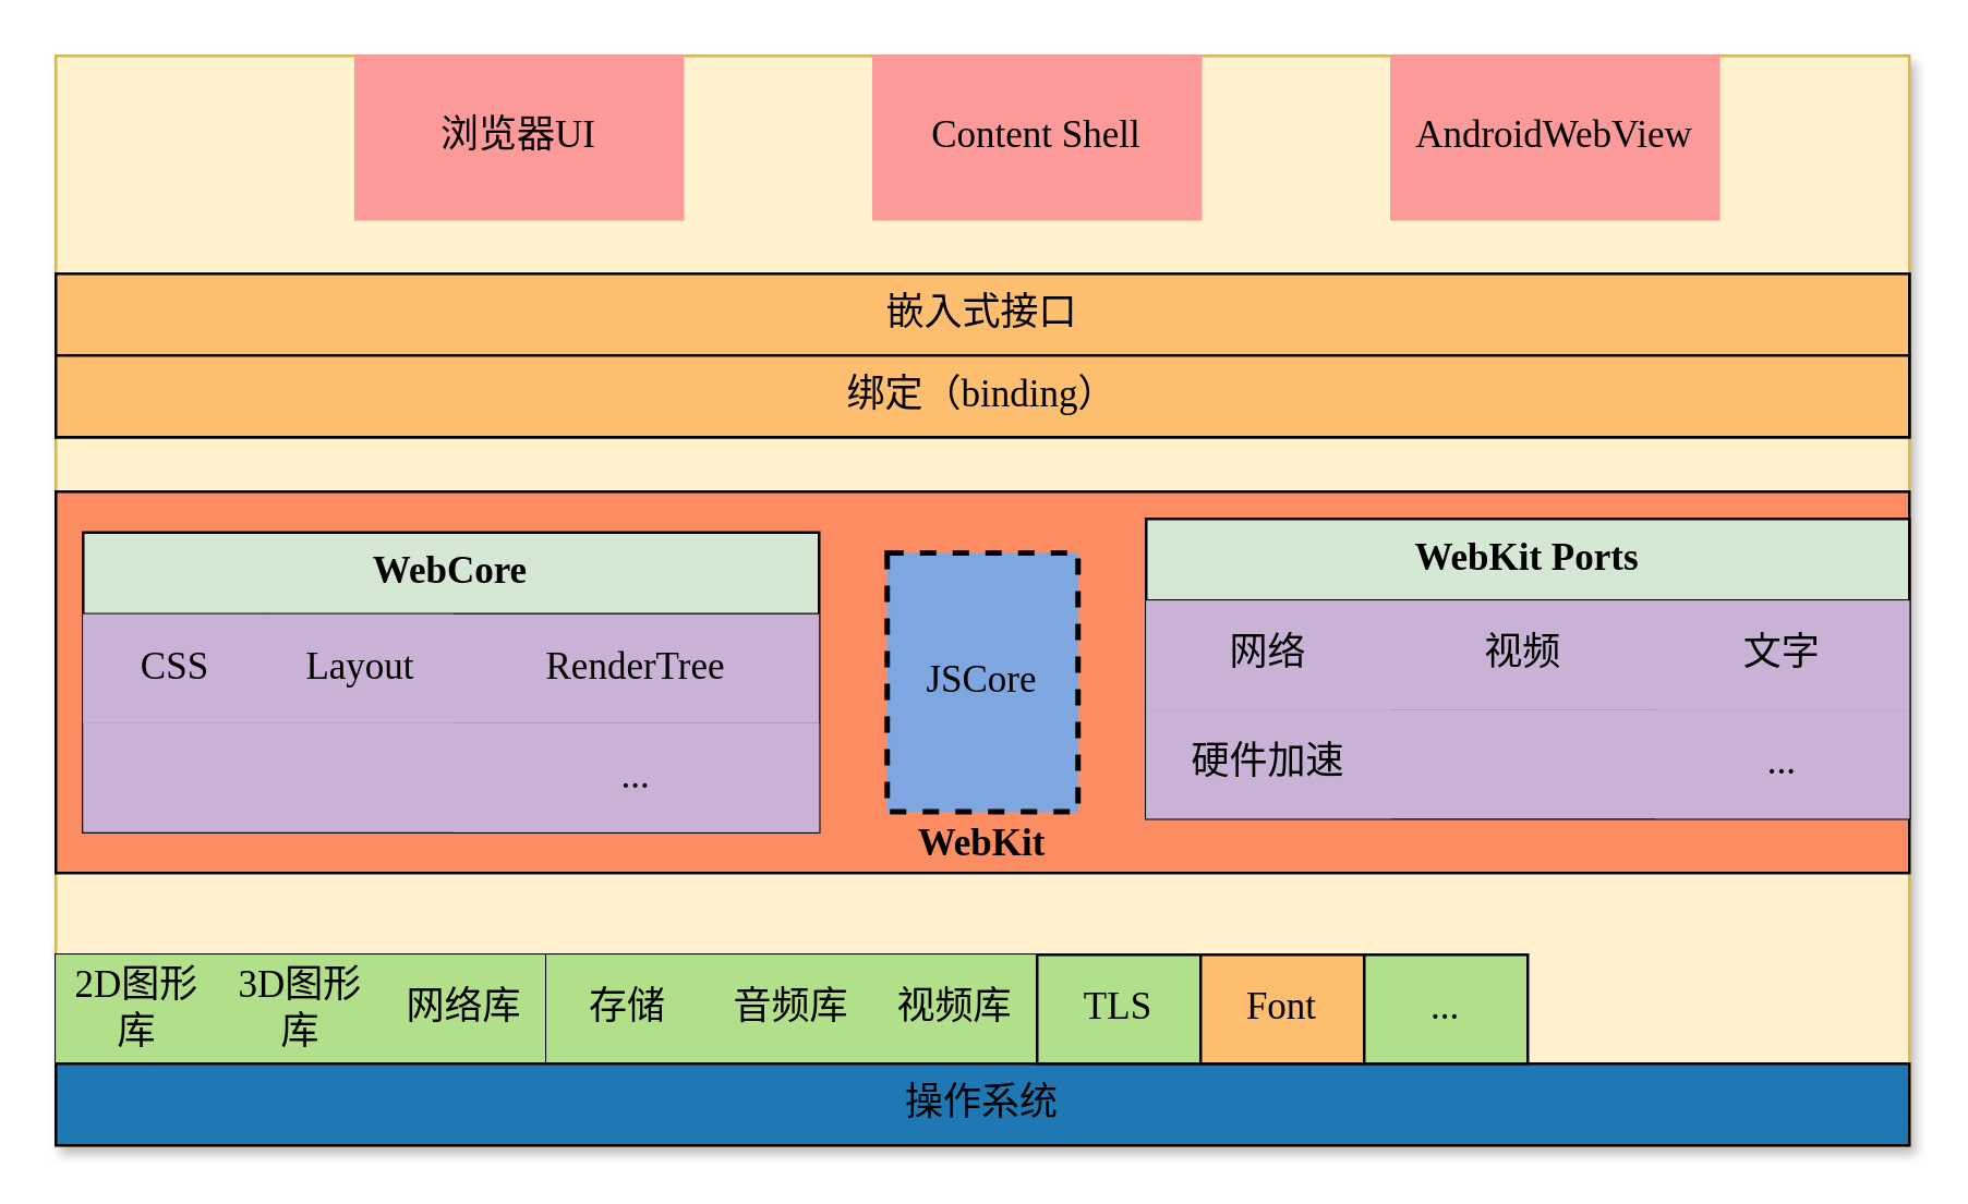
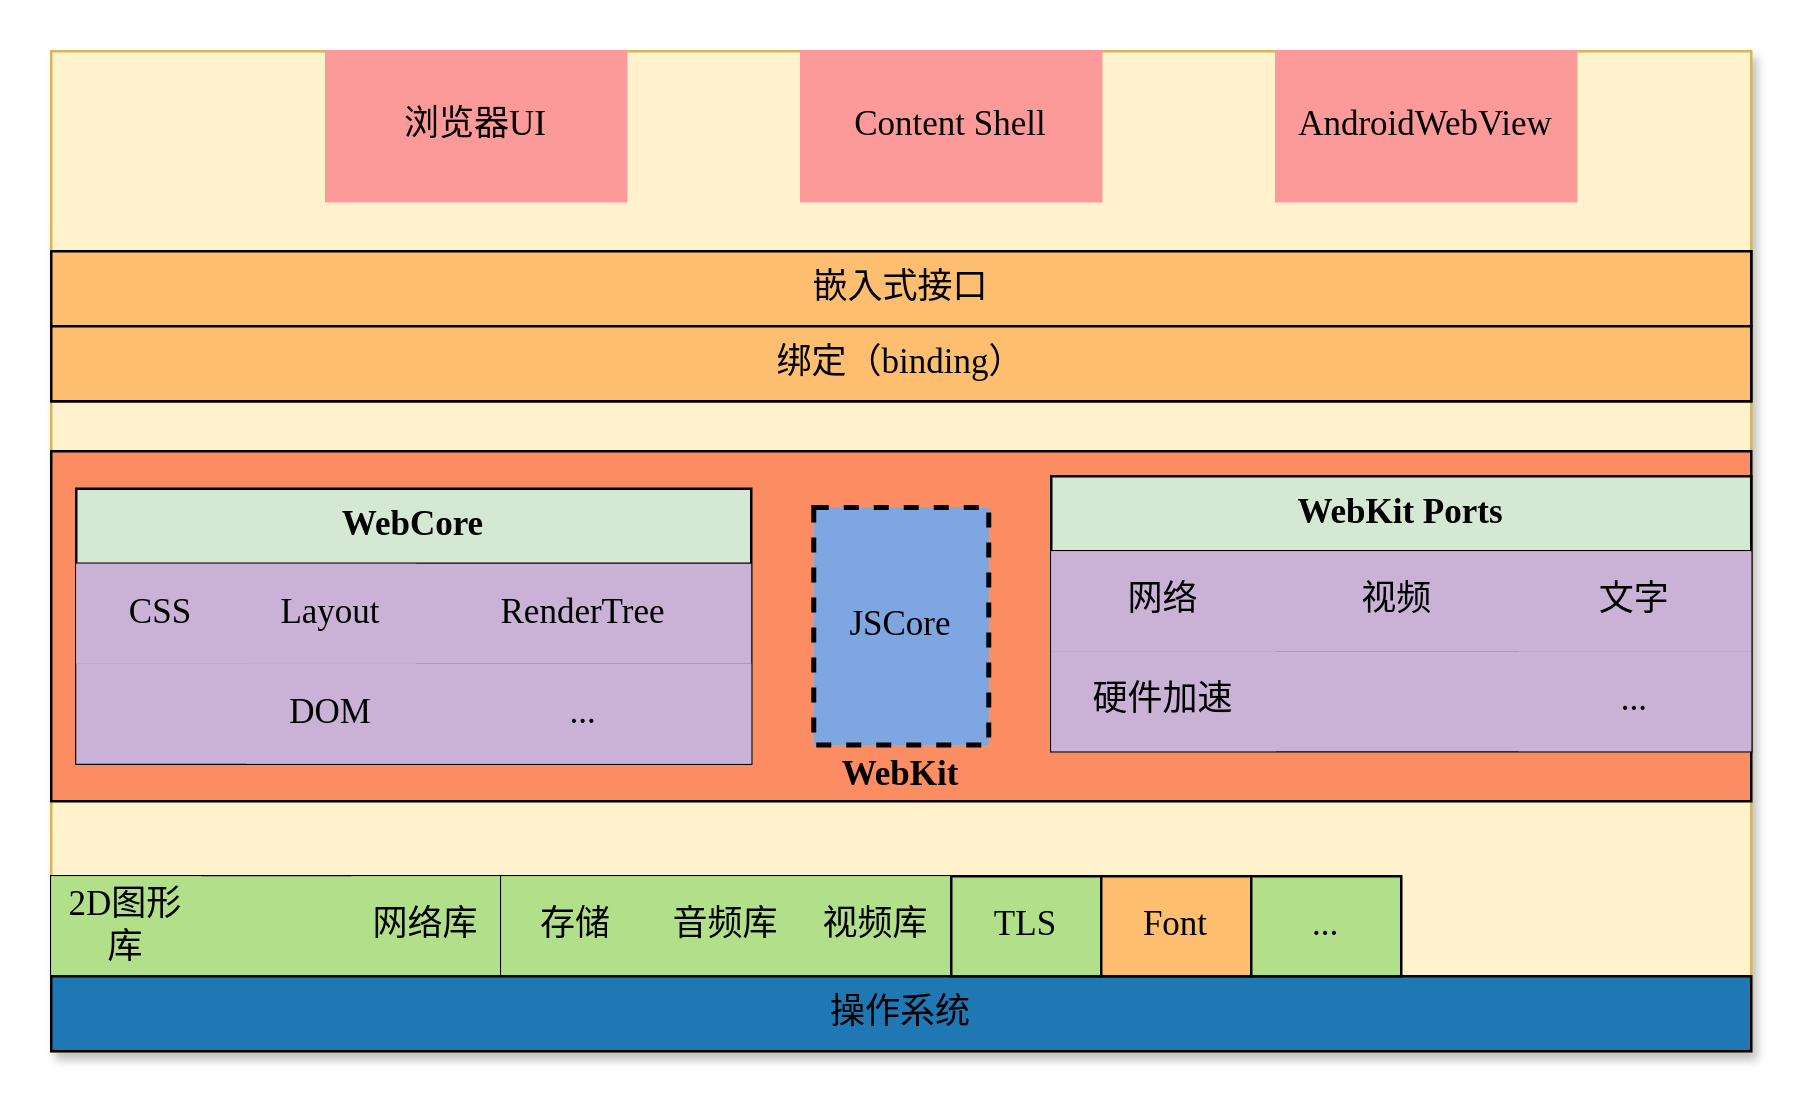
  <mxCell id="0" />
  <mxCell id="1" parent="0" />
  <mxCell id="2" value="" style="rounded=0;whiteSpace=wrap;html=1;shadow=1;sketch=0;glass=0;fontSize=14;fontFamily=ZCOOL KuaiLe;fontSource=https%3A%2F%2Ffonts.googleapis.com%2Fcss%3Ffamily%3DZCOOL%2BKuaiLe;fillColor=#fff2cc;strokeColor=#d6b656;" vertex="1" parent="1"><mxGeometry x="20" y="20" width="680" height="400" as="geometry" /></mxCell>
  <mxCell id="3" value="" style="rounded=0;whiteSpace=wrap;html=1;shadow=0;glass=0;sketch=0;fontSize=14;fontFamily=ZCOOL KuaiLe;fontSource=https%3A%2F%2Ffonts.googleapis.com%2Fcss%3Ffamily%3DZCOOL%2BKuaiLe;fillColor=#FC8D62;" vertex="1" parent="1"><mxGeometry x="20" y="180" width="680" height="140" as="geometry" /></mxCell>
  <mxCell id="4" value="" style="rounded=0;whiteSpace=wrap;html=1;shadow=0;glass=0;sketch=0;fontSize=14;fontFamily=ZCOOL KuaiLe;fontSource=https%3A%2F%2Ffonts.googleapis.com%2Fcss%3Ffamily%3DZCOOL%2BKuaiLe;" vertex="1" parent="1"><mxGeometry x="20" y="100" width="680" height="60" as="geometry" /></mxCell>
  <mxCell id="5" value="WebKit Ports" style="shape=table;html=1;whiteSpace=wrap;startSize=30;container=1;collapsible=0;childLayout=tableLayout;fontStyle=1;align=center;rounded=0;shadow=0;glass=0;sketch=0;fontSize=14;fontFamily=Comic Sans MS;fillColor=#D5E8D4;" vertex="1" parent="1"><mxGeometry x="420" y="190" width="280" height="110" as="geometry" /></mxCell>
  <mxCell id="6" value="" style="shape=partialRectangle;html=1;whiteSpace=wrap;collapsible=0;dropTarget=0;pointerEvents=0;top=0;left=0;bottom=0;right=0;points=[[0,0.5],[1,0.5]];portConstraint=eastwest;fontSize=14;fontFamily=ZCOOL KuaiLe;fontSource=https%3A%2F%2Ffonts.googleapis.com%2Fcss%3Ffamily%3DZCOOL%2BKuaiLe;fillColor=#CAB2D6;" vertex="1" parent="5"><mxGeometry y="30" width="280" height="40" as="geometry" /></mxCell>
  <mxCell id="7" value="网络" style="shape=partialRectangle;html=1;whiteSpace=wrap;connectable=0;top=0;left=0;bottom=0;right=0;overflow=hidden;fontSize=14;fontFamily=ZCOOL KuaiLe;fontSource=https%3A%2F%2Ffonts.googleapis.com%2Fcss%3Ffamily%3DZCOOL%2BKuaiLe;fillColor=#CAB2D6;" vertex="1" parent="6"><mxGeometry width="90" height="40" as="geometry" /></mxCell>
  <mxCell id="8" value="视频" style="shape=partialRectangle;html=1;whiteSpace=wrap;connectable=0;top=0;left=0;bottom=0;right=0;overflow=hidden;fontSize=14;fontFamily=ZCOOL KuaiLe;fontSource=https%3A%2F%2Ffonts.googleapis.com%2Fcss%3Ffamily%3DZCOOL%2BKuaiLe;fillColor=#CAB2D6;" vertex="1" parent="6"><mxGeometry x="90" width="97" height="40" as="geometry" /></mxCell>
  <mxCell id="9" value="文字" style="shape=partialRectangle;html=1;whiteSpace=wrap;connectable=0;top=0;left=0;bottom=0;right=0;overflow=hidden;fontSize=14;fontFamily=ZCOOL KuaiLe;fontSource=https%3A%2F%2Ffonts.googleapis.com%2Fcss%3Ffamily%3DZCOOL%2BKuaiLe;fillColor=#CAB2D6;" vertex="1" parent="6"><mxGeometry x="187" width="93" height="40" as="geometry" /></mxCell>
  <mxCell id="10" value="" style="shape=partialRectangle;html=1;whiteSpace=wrap;collapsible=0;dropTarget=0;pointerEvents=0;top=0;left=0;bottom=0;right=0;points=[[0,0.5],[1,0.5]];portConstraint=eastwest;fontSize=14;fontFamily=ZCOOL KuaiLe;fontSource=https%3A%2F%2Ffonts.googleapis.com%2Fcss%3Ffamily%3DZCOOL%2BKuaiLe;fillColor=#CAB2D6;" vertex="1" parent="5"><mxGeometry y="70" width="280" height="40" as="geometry" /></mxCell>
  <mxCell id="11" value="硬件加速" style="shape=partialRectangle;html=1;whiteSpace=wrap;connectable=0;top=0;left=0;bottom=0;right=0;overflow=hidden;fontSize=14;fontFamily=ZCOOL KuaiLe;fontSource=https%3A%2F%2Ffonts.googleapis.com%2Fcss%3Ffamily%3DZCOOL%2BKuaiLe;fillColor=#CAB2D6;" vertex="1" parent="10"><mxGeometry width="90" height="40" as="geometry" /></mxCell>
  <mxCell id="12" value="..." style="shape=partialRectangle;html=1;whiteSpace=wrap;connectable=0;top=0;left=0;bottom=0;right=0;overflow=hidden;fontSize=14;fontFamily=ZCOOL KuaiLe;fontSource=https%3A%2F%2Ffonts.googleapis.com%2Fcss%3Ffamily%3DZCOOL%2BKuaiLe;fillColor=#CAB2D6;" vertex="1" parent="10"><mxGeometry x="187" width="93" height="40" as="geometry" /></mxCell>
  <mxCell id="13" value="" style="shape=table;html=1;whiteSpace=wrap;startSize=0;container=1;collapsible=0;childLayout=tableLayout;rounded=0;shadow=0;glass=0;sketch=0;fontSize=14;fontFamily=ZCOOL KuaiLe;fontSource=https%3A%2F%2Ffonts.googleapis.com%2Fcss%3Ffamily%3DZCOOL%2BKuaiLe;fillColor=#b2df8a;" vertex="1" parent="1"><mxGeometry x="20" y="350" width="180" height="40" as="geometry" /></mxCell>
  <mxCell id="14" value="" style="shape=partialRectangle;html=1;whiteSpace=wrap;collapsible=0;dropTarget=0;pointerEvents=0;top=0;left=0;bottom=0;right=0;points=[[0,0.5],[1,0.5]];portConstraint=eastwest;fontSize=14;fontFamily=ZCOOL KuaiLe;fontSource=https%3A%2F%2Ffonts.googleapis.com%2Fcss%3Ffamily%3DZCOOL%2BKuaiLe;fillColor=#b2df8a;" vertex="1" parent="13"><mxGeometry width="180" height="40" as="geometry" /></mxCell>
  <mxCell id="15" value="2D图形库" style="shape=partialRectangle;html=1;whiteSpace=wrap;connectable=0;top=0;left=0;bottom=0;right=0;overflow=hidden;fontSize=14;fontFamily=ZCOOL KuaiLe;fontSource=https%3A%2F%2Ffonts.googleapis.com%2Fcss%3Ffamily%3DZCOOL%2BKuaiLe;fillColor=#b2df8a;" vertex="1" parent="14"><mxGeometry width="60" height="40" as="geometry" /></mxCell>
- <mxCell id="16" value="3D图形库" style="shape=partialRectangle;html=1;whiteSpace=wrap;connectable=0;top=0;left=0;bottom=0;right=0;overflow=hidden;fontSize=14;fontFamily=ZCOOL KuaiLe;fontSource=https%3A%2F%2Ffonts.googleapis.com%2Fcss%3Ffamily%3DZCOOL%2BKuaiLe;fillColor=#b2df8a;" vertex="1" parent="14"><mxGeometry x="60" width="60" height="40" as="geometry" /></mxCell>
  <mxCell id="17" value="网络库" style="shape=partialRectangle;html=1;whiteSpace=wrap;connectable=0;top=0;left=0;bottom=0;right=0;overflow=hidden;fontSize=14;fontFamily=ZCOOL KuaiLe;fontSource=https%3A%2F%2Ffonts.googleapis.com%2Fcss%3Ffamily%3DZCOOL%2BKuaiLe;fillColor=#b2df8a;" vertex="1" parent="14"><mxGeometry x="120" width="60" height="40" as="geometry" /></mxCell>
  <mxCell id="18" value="" style="shape=table;html=1;whiteSpace=wrap;startSize=0;container=1;collapsible=0;childLayout=tableLayout;rounded=0;shadow=0;glass=0;sketch=0;fontSize=14;fontFamily=ZCOOL KuaiLe;fontSource=https%3A%2F%2Ffonts.googleapis.com%2Fcss%3Ffamily%3DZCOOL%2BKuaiLe;fillColor=#b2df8a;" vertex="1" parent="1"><mxGeometry x="200" y="350" width="180" height="40" as="geometry" /></mxCell>
  <mxCell id="19" value="" style="shape=partialRectangle;html=1;whiteSpace=wrap;collapsible=0;dropTarget=0;pointerEvents=0;top=0;left=0;bottom=0;right=0;points=[[0,0.5],[1,0.5]];portConstraint=eastwest;fontSize=14;fontFamily=ZCOOL KuaiLe;fontSource=https%3A%2F%2Ffonts.googleapis.com%2Fcss%3Ffamily%3DZCOOL%2BKuaiLe;fillColor=#b2df8a;" vertex="1" parent="18"><mxGeometry width="180" height="40" as="geometry" /></mxCell>
  <mxCell id="20" value="存储" style="shape=partialRectangle;html=1;whiteSpace=wrap;connectable=0;top=0;left=0;bottom=0;right=0;overflow=hidden;fontSize=14;fontFamily=ZCOOL KuaiLe;fontSource=https%3A%2F%2Ffonts.googleapis.com%2Fcss%3Ffamily%3DZCOOL%2BKuaiLe;fillColor=#b2df8a;" vertex="1" parent="19"><mxGeometry width="60" height="40" as="geometry" /></mxCell>
  <mxCell id="21" value="音频库" style="shape=partialRectangle;html=1;whiteSpace=wrap;connectable=0;top=0;left=0;bottom=0;right=0;overflow=hidden;fontSize=14;fontFamily=ZCOOL KuaiLe;fontSource=https%3A%2F%2Ffonts.googleapis.com%2Fcss%3Ffamily%3DZCOOL%2BKuaiLe;fillColor=#b2df8a;" vertex="1" parent="19"><mxGeometry x="60" width="60" height="40" as="geometry" /></mxCell>
  <mxCell id="22" value="视频库" style="shape=partialRectangle;html=1;whiteSpace=wrap;connectable=0;top=0;left=0;bottom=0;right=0;overflow=hidden;fontSize=14;fontFamily=ZCOOL KuaiLe;fontSource=https%3A%2F%2Ffonts.googleapis.com%2Fcss%3Ffamily%3DZCOOL%2BKuaiLe;fillColor=#b2df8a;" vertex="1" parent="19"><mxGeometry x="120" width="60" height="40" as="geometry" /></mxCell>
  <mxCell id="23" value="操作系统" style="rounded=0;whiteSpace=wrap;html=1;shadow=0;glass=0;sketch=0;fontSize=14;fontFamily=ZCOOL KuaiLe;fontSource=https%3A%2F%2Ffonts.googleapis.com%2Fcss%3Ffamily%3DZCOOL%2BKuaiLe;fillColor=#1f78b4;" vertex="1" parent="1"><mxGeometry x="20" y="390" width="680" height="30" as="geometry" /></mxCell>
  <mxCell id="24" value="JSCore" style="rounded=0;whiteSpace=wrap;html=1;shadow=0;glass=0;sketch=0;fontSize=14;fontFamily=Comic Sans MS;dashed=1;fillColor=#7EA6E0;strokeWidth=2;" vertex="1" parent="1"><mxGeometry x="325" y="202.5" width="70" height="95" as="geometry" /></mxCell>
  <mxCell id="25" value="WebCore" style="shape=table;html=1;whiteSpace=wrap;startSize=30;container=1;collapsible=0;childLayout=tableLayout;fontStyle=1;align=center;rounded=0;shadow=0;glass=0;sketch=0;fontSize=14;fontFamily=Comic Sans MS;fillColor=#D5E8D4;" vertex="1" parent="1"><mxGeometry x="30" y="195" width="270" height="110" as="geometry" /></mxCell>
  <mxCell id="26" value="" style="shape=partialRectangle;html=1;whiteSpace=wrap;collapsible=0;dropTarget=0;pointerEvents=0;top=0;left=0;bottom=0;right=0;points=[[0,0.5],[1,0.5]];portConstraint=eastwest;fontSize=14;fontFamily=Comic Sans MS;fillColor=#cab2d6;" vertex="1" parent="25"><mxGeometry y="30" width="270" height="40" as="geometry" /></mxCell>
  <mxCell id="27" value="CSS" style="shape=partialRectangle;html=1;whiteSpace=wrap;connectable=0;top=0;left=0;bottom=0;right=0;overflow=hidden;fontSize=14;fontFamily=Comic Sans MS;fillColor=#cab2d6;" vertex="1" parent="26"><mxGeometry width="68" height="40" as="geometry" /></mxCell>
  <mxCell id="28" value="Layout" style="shape=partialRectangle;html=1;whiteSpace=wrap;connectable=0;top=0;left=0;bottom=0;right=0;overflow=hidden;fontSize=14;fontFamily=Comic Sans MS;fillColor=#cab2d6;" vertex="1" parent="26"><mxGeometry x="68" width="68" height="40" as="geometry" /></mxCell>
  <mxCell id="29" value="RenderTree" style="shape=partialRectangle;html=1;whiteSpace=wrap;connectable=0;top=0;left=0;bottom=0;right=0;overflow=hidden;fontSize=14;fontFamily=Comic Sans MS;opacity=0;fillColor=#cab2d6;" vertex="1" parent="26"><mxGeometry x="136" width="134" height="40" as="geometry" /></mxCell>
  <mxCell id="30" value="" style="shape=partialRectangle;html=1;whiteSpace=wrap;collapsible=0;dropTarget=0;pointerEvents=0;top=0;left=0;bottom=0;right=0;points=[[0,0.5],[1,0.5]];portConstraint=eastwest;fontSize=14;fontFamily=Comic Sans MS;fillColor=#cab2d6;" vertex="1" parent="25"><mxGeometry y="70" width="270" height="40" as="geometry" /></mxCell>
+ <mxCell id="31" value="DOM" style="shape=partialRectangle;html=1;whiteSpace=wrap;connectable=0;top=0;left=0;bottom=0;right=0;overflow=hidden;fontSize=14;fontFamily=Comic Sans MS;fillColor=#cab2d6;" vertex="1" parent="30"><mxGeometry x="68" width="68" height="40" as="geometry" /></mxCell>
  <mxCell id="32" value="..." style="shape=partialRectangle;html=1;whiteSpace=wrap;connectable=0;top=0;left=0;bottom=0;right=0;overflow=hidden;fontSize=14;fontFamily=Comic Sans MS;fillColor=#cab2d6;" vertex="1" parent="30"><mxGeometry x="136" width="134" height="40" as="geometry" /></mxCell>
  <mxCell id="33" value="嵌入式接口" style="rounded=0;whiteSpace=wrap;html=1;shadow=0;glass=0;sketch=0;fontSize=14;fontFamily=ZCOOL KuaiLe;fontSource=https%3A%2F%2Ffonts.googleapis.com%2Fcss%3Ffamily%3DZCOOL%2BKuaiLe;fillColor=#fdbf6f;" vertex="1" parent="1"><mxGeometry x="20" y="100" width="680" height="30" as="geometry" /></mxCell>
  <mxCell id="34" value="绑定（&lt;font face=&quot;Comic Sans MS&quot;&gt;binding&lt;/font&gt;）" style="rounded=0;whiteSpace=wrap;html=1;shadow=0;glass=0;sketch=0;fontSize=14;fontFamily=ZCOOL KuaiLe;fontSource=https%3A%2F%2Ffonts.googleapis.com%2Fcss%3Ffamily%3DZCOOL%2BKuaiLe;fillColor=#fdbf6f;" vertex="1" parent="1"><mxGeometry x="20" y="130" width="680" height="30" as="geometry" /></mxCell>
  <mxCell id="35" value="TLS" style="rounded=0;whiteSpace=wrap;html=1;shadow=0;glass=0;sketch=0;fontSize=14;fontFamily=Comic Sans MS;fillColor=#b2df8a;" vertex="1" parent="1"><mxGeometry x="380" y="350" width="60" height="40" as="geometry" /></mxCell>
  <mxCell id="36" value="Font" style="rounded=0;whiteSpace=wrap;html=1;shadow=0;glass=0;sketch=0;fontSize=14;fontFamily=Comic Sans MS;fillColor=#fdbf6f;" vertex="1" parent="1"><mxGeometry x="440" y="350" width="60" height="40" as="geometry" /></mxCell>
  <mxCell id="37" value="..." style="rounded=0;whiteSpace=wrap;html=1;shadow=0;glass=0;sketch=0;fontSize=14;fontFamily=ZCOOL KuaiLe;fontSource=https%3A%2F%2Ffonts.googleapis.com%2Fcss%3Ffamily%3DZCOOL%2BKuaiLe;fillColor=#b2df8a;" vertex="1" parent="1"><mxGeometry x="500" y="350" width="60" height="40" as="geometry" /></mxCell>
  <mxCell id="38" value="浏览器&lt;font face=&quot;Comic Sans MS&quot;&gt;UI&lt;/font&gt;" style="rounded=0;whiteSpace=wrap;html=1;shadow=0;glass=0;sketch=0;fontSize=14;fontFamily=ZCOOL KuaiLe;fontSource=https%3A%2F%2Ffonts.googleapis.com%2Fcss%3Ffamily%3DZCOOL%2BKuaiLe;strokeColor=#fb9a99;fillColor=#fb9a99;" vertex="1" parent="1"><mxGeometry x="130" y="20" width="120" height="60" as="geometry" /></mxCell>
  <mxCell id="39" value="AndroidWebView" style="rounded=0;whiteSpace=wrap;html=1;shadow=0;glass=0;sketch=0;fontSize=14;fontFamily=Comic Sans MS;strokeColor=#fb9a99;fillColor=#fb9a99;" vertex="1" parent="1"><mxGeometry x="510" y="20" width="120" height="60" as="geometry" /></mxCell>
  <mxCell id="40" value="Content Shell" style="rounded=0;whiteSpace=wrap;html=1;shadow=0;glass=0;sketch=0;fontSize=14;fontFamily=Comic Sans MS;strokeColor=#fb9a99;fillColor=#fb9a99;" vertex="1" parent="1"><mxGeometry x="320" y="20" width="120" height="60" as="geometry" /></mxCell>
  <mxCell id="41" value="&lt;b&gt;WebKit&lt;/b&gt;" style="text;html=1;strokeColor=none;fillColor=none;align=center;verticalAlign=middle;whiteSpace=wrap;rounded=0;shadow=0;glass=0;dashed=1;sketch=0;fontFamily=Comic Sans MS;fontSize=14;opacity=0;" vertex="1" parent="1"><mxGeometry x="340" y="300" width="40" height="20" as="geometry" /></mxCell>
